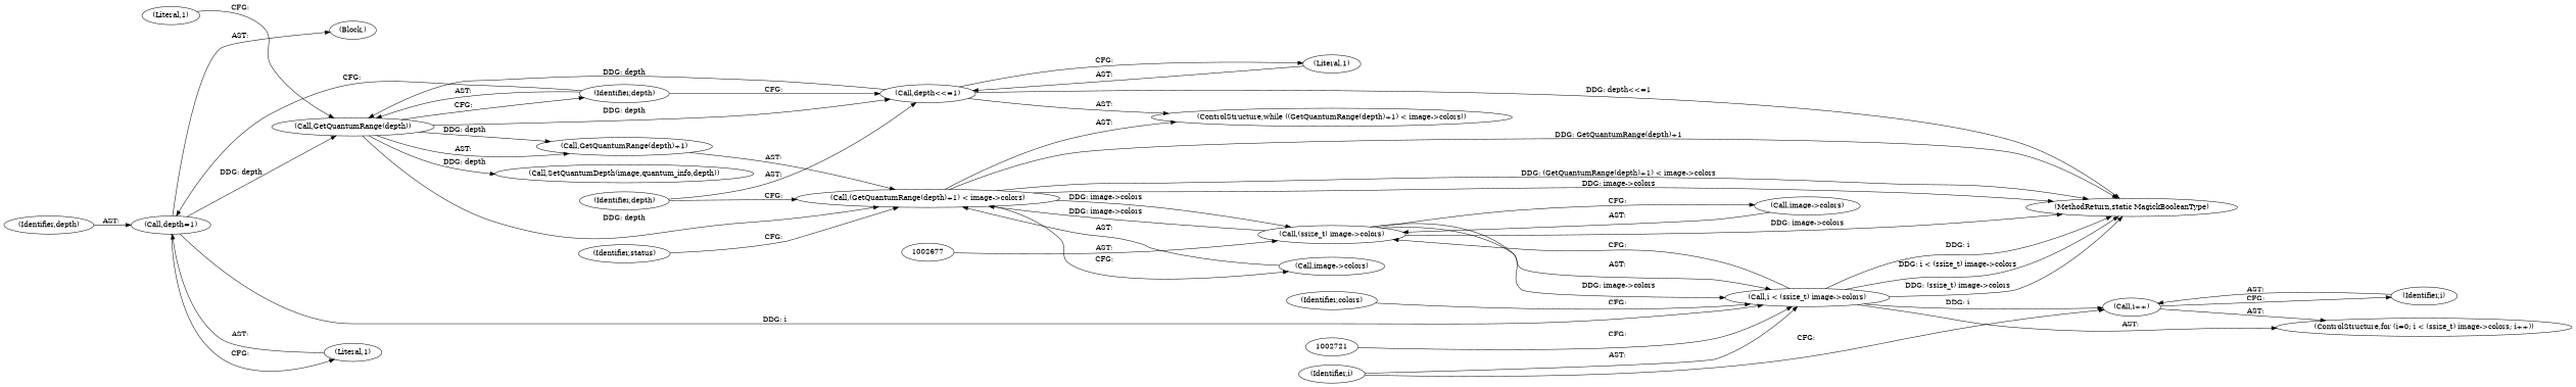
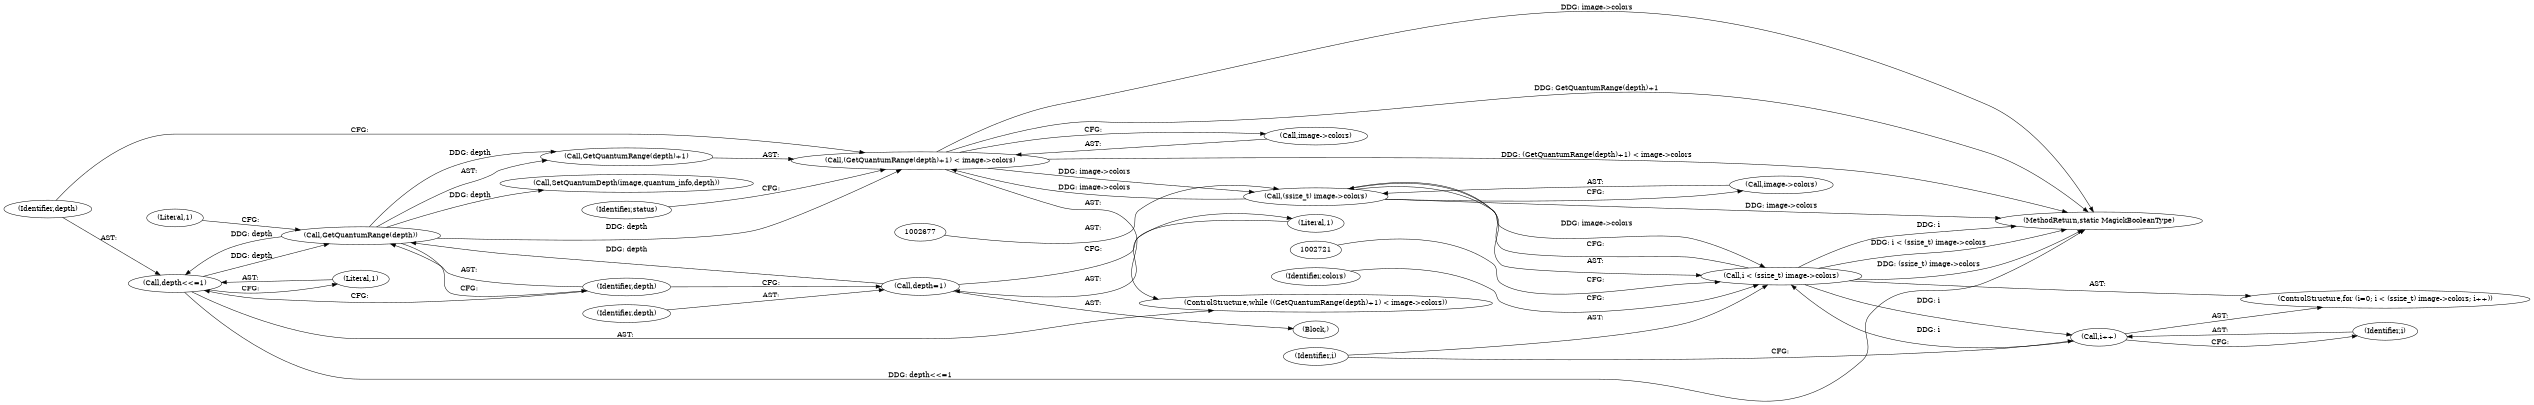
  digraph {
    rankdir=LR
    n1 [label="(Call,(GetQuantumRange(depth)+1) < image->colors)"]
    n2 [label="(Call,(ssize_t) image->colors)"]
    n3 [label="(ControlStructure,while ((GetQuantumRange(depth)+1) < image->colors))"]
    n4 [label="(Call,image->colors)"]
    n5 [label="(MethodReturn,static MagickBooleanType)"]
    n6 [label="(Call,i < (ssize_t) image->colors)"]
    n7 [label="(Call,image->colors)"]
    n8 [label="(Call,GetQuantumRange(depth))"]
    n9 [label="(Call,depth<<=1)"]
    n10 [label="(Call,SetQuantumDepth(image,quantum_info,depth))"]
    n11 [label="(Call,GetQuantumRange(depth)+1)"]
    n12 [label="(Identifier,depth)"]
    n13 [label="(Literal,1)"]
    n14 [label="(Call,depth=1)"]
    n15 [label="(Block,)"]
    n16 [label="(Literal,1)"]
    n17 [label="(Call,i++)"]
    n18 [label="(ControlStructure,for (i=0; i < (ssize_t) image->colors; i++))"]
    n19 [label="(Identifier,i)"]
    n20 [label="(Identifier,i)"]
    n21 [label="(Identifier,status)"]
    n22 [label="(Identifier,colors)"]
    n23 [label="(Identifier,depth)"]
    n24 [label="(Identifier,depth)"]
    n25 [label="(Literal,1)"]
    1002677
    1002721
    n1 -> n2 [label="DDG: image->colors"]
    n1 -> n3 [label="AST: "]
    n1 -> n4 [label="CFG: "]
    n1 -> n5 [label="DDG: image->colors"]
    n1 -> n5 [label="DDG: GetQuantumRange(depth)+1"]
    n1 -> n5 [label="DDG: (GetQuantumRange(depth)+1) < image->colors"]
    n2 -> n1 [label="DDG: image->colors"]
    n2 -> n5 [label="DDG: image->colors"]
    n2 -> n6 [label="AST: "]
    n2 -> n6 [label="DDG: image->colors"]
    n2 -> n7 [label="CFG: "]
    n4 -> n1 [label="AST: "]
    n6 -> n2 [label="CFG: "]
    n6 -> n5 [label="DDG: i < (ssize_t) image->colors"]
    n6 -> n5 [label="DDG: (ssize_t) image->colors"]
    n6 -> n5 [label="DDG: i"]
    n6 -> n17 [label="DDG: i"]
    n6 -> n18 [label="AST: "]
    n7 -> n2 [label="AST: "]
    n8 -> n1 [label="DDG: depth"]
    n8 -> n9 [label="DDG: depth"]
    n8 -> n10 [label="DDG: depth"]
    n8 -> n11 [label="AST: "]
    n8 -> n11 [label="DDG: depth"]
    n8 -> n12 [label="CFG: "]
    n9 -> n3 [label="AST: "]
    n9 -> n5 [label="DDG: depth<<=1"]
    n9 -> n8 [label="DDG: depth"]
    n9 -> n13 [label="CFG: "]
    n11 -> n1 [label="AST: "]
    n12 -> n8 [label="AST: "]
    n12 -> n9 [label="CFG: "]
    n12 -> n14 [label="CFG: "]
    n13 -> n9 [label="AST: "]
    n14 -> n8 [label="DDG: depth"]
    n14 -> n15 [label="AST: "]
    n14 -> n16 [label="CFG: "]
    n16 -> n14 [label="AST: "]
-   n14 -> n6 [label="DDG: i"]
+   n17 -> n6 [label="DDG: i"]
    n17 -> n18 [label="AST: "]
    n17 -> n19 [label="CFG: "]
    n19 -> n17 [label="AST: "]
    n20 -> n6 [label="AST: "]
    n20 -> n17 [label="CFG: "]
    n21 -> n1 [label="CFG: "]
    n22 -> n6 [label="CFG: "]
    n23 -> n14 [label="AST: "]
    n24 -> n1 [label="CFG: "]
    n24 -> n9 [label="AST: "]
    n25 -> n8 [label="CFG: "]
    1002677 -> n2 [label="AST: "]
    1002721 -> n6 [label="CFG: "]
  }
